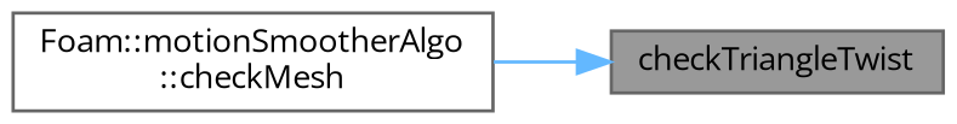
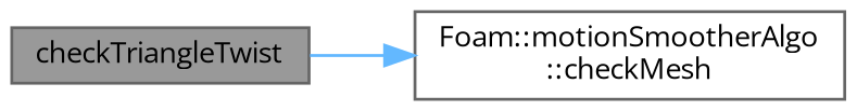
  digraph {
    rankdir=RL
    fontname="Open Sans"
    node [fontname="Open Sans" fontsize=10 shape=box style=filled]
    n1 [color=gray40 fillcolor=grey60 fontcolor=black height=0.2 label=checkTriangleTwist width=0.4]
    n2 [color=grey40 fillcolor=white height=0.2 label="Foam::motionSmootherAlgo\l::checkMesh" width=0.4]
-   n1 -> n2 [color=steelblue1 dir=back fontname="Open Sans" fontsize=10 labelfontname=Helvetica labelfontsize=10 style=solid]
+   n2 -> n1 [color=steelblue1 dir=back fontname="Open Sans" fontsize=10 labelfontname=Helvetica labelfontsize=10 style=solid]
  }
